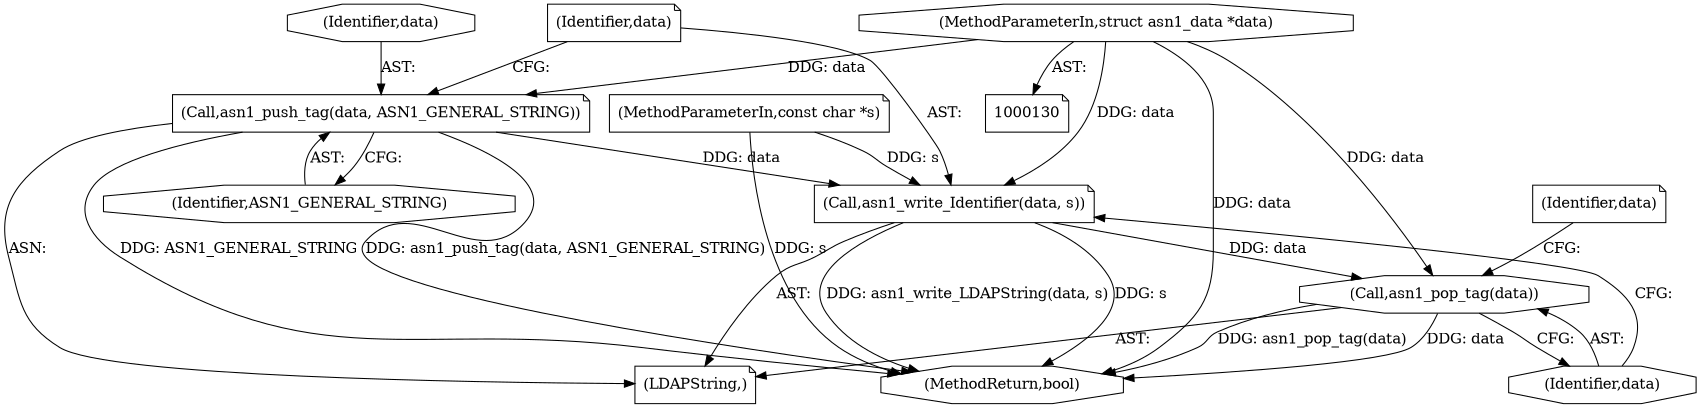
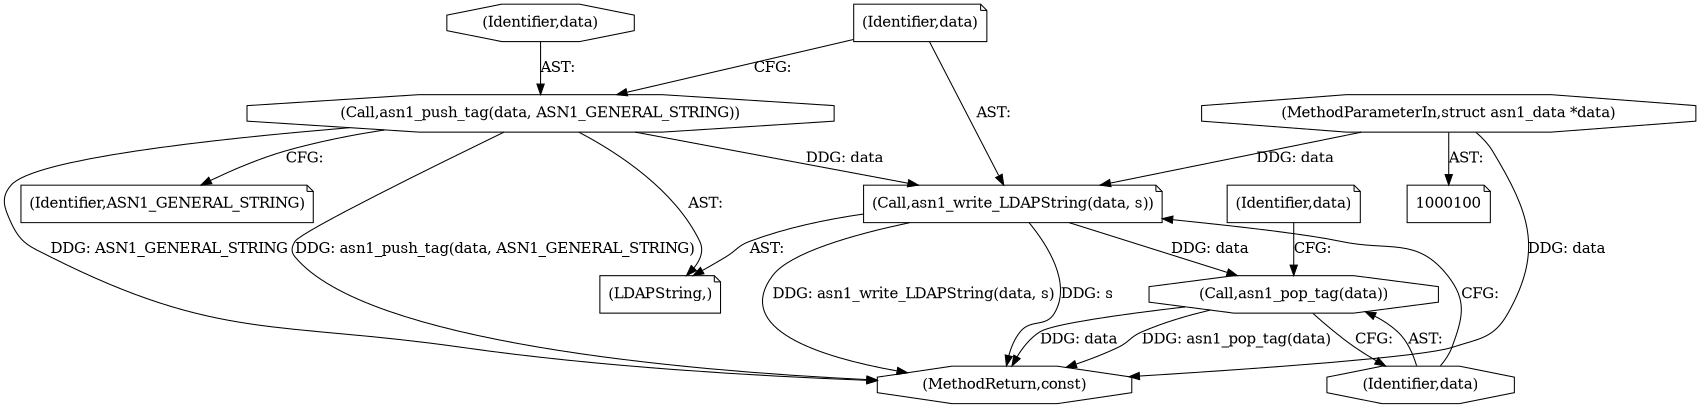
  digraph {
    node [shape=octagon]
-   n1 [label="(Call,asn1_write_Identifier(data, s))" shape=note]
+   n1 [label="(Call,asn1_write_LDAPString(data, s))" shape=note]
    n2 [label="(Call,asn1_pop_tag(data))"]
-   n3 [label="(MethodReturn,bool)"]
+   n3 [label="(MethodReturn,const)"]
    n4 [label="(LDAPString,)" shape=note]
    n5 [label="(Identifier,data)"]
-   n6 [label="(Call,asn1_push_tag(data, ASN1_GENERAL_STRING))" shape=note]
-   n7 [label="(Identifier,ASN1_GENERAL_STRING)"]
+   n6 [label="(Call,asn1_push_tag(data, ASN1_GENERAL_STRING))"]
+   n7 [label="(Identifier,ASN1_GENERAL_STRING)" shape=note]
    n8 [label="(MethodParameterIn,struct asn1_data *data)"]
-   1000100 [shape=note label=1000130]
-   n10 [label="(MethodParameterIn,const char *s)" shape=note]
+   1000100 [shape=note]
    n11 [label="(Identifier,data)"]
    n12 [label="(Identifier,data)" shape=note]
    n13 [label="(Identifier,data)" shape=note]
    n1 -> n2 [label="DDG: data"]
    n1 -> n3 [label="DDG: asn1_write_LDAPString(data, s)"]
    n1 -> n3 [label="DDG: s"]
    n1 -> n4 [label="AST: "]
    n2 -> n3 [label="DDG: data"]
    n2 -> n3 [label="DDG: asn1_pop_tag(data)"]
-   n2 -> n4 [label="AST: "]
    n2 -> n5 [label="CFG: "]
    n5 -> n1 [label="CFG: "]
    n5 -> n2 [label="AST: "]
    n6 -> n1 [label="DDG: data"]
    n6 -> n3 [label="DDG: asn1_push_tag(data, ASN1_GENERAL_STRING)"]
    n6 -> n3 [label="DDG: ASN1_GENERAL_STRING"]
-   n6 -> n4 [label="ASN: "]
+   n6 -> n4 [label="AST: "]
    n6 -> n7 [label="CFG: "]
-   n7 -> n6 [label="AST: "]
    n8 -> n1 [label="DDG: data"]
-   n8 -> n2 [label="DDG: data"]
    n8 -> n3 [label="DDG: data"]
-   n8 -> n6 [label="DDG: data"]
    n8 -> 1000100 [label="AST: "]
-   n10 -> n1 [label="DDG: s"]
-   n10 -> n3 [label="DDG: s"]
    n11 -> n6 [label="AST: "]
    n12 -> n1 [label="AST: "]
    n12 -> n6 [label="CFG: "]
    n13 -> n2 [label="CFG: "]
  }
